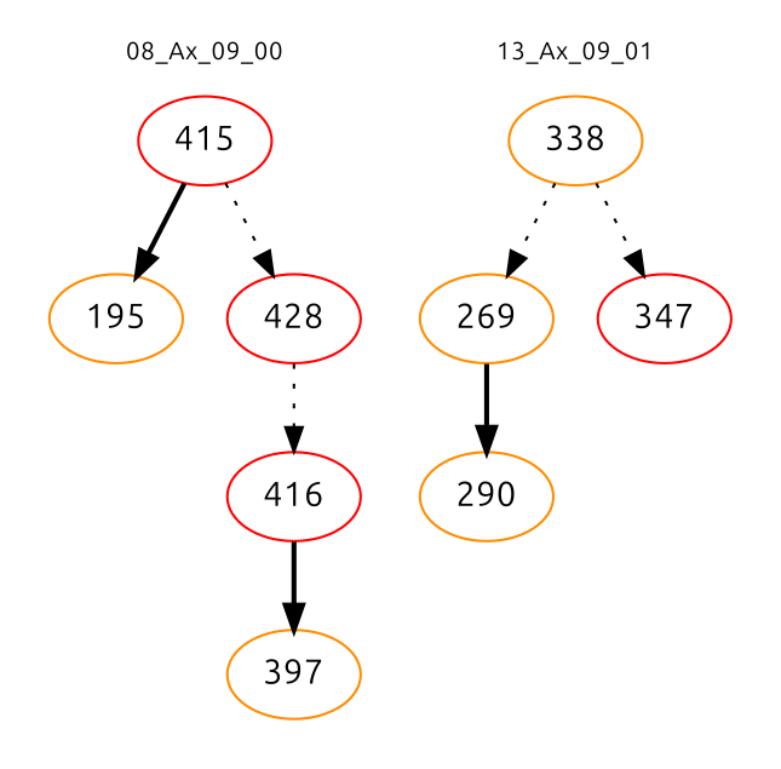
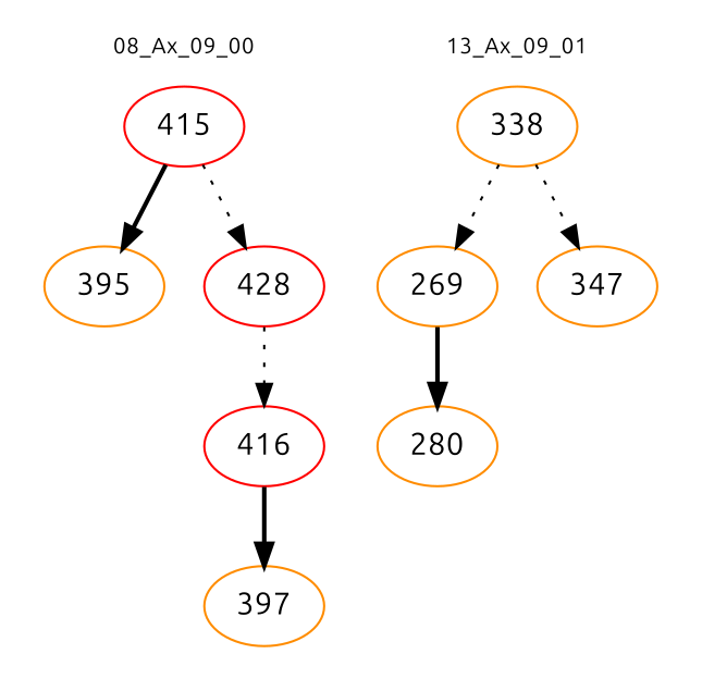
  digraph {
    fontname=Ubuntu
    node [color=darkorange fontname=Ubuntu]
    edge [color=black fontname=Ubuntu style=dotted]
    n1 [color=red label=415]
-   n2 [label=195]
+   n2 [label=395]
    n3 [color=red label=428]
    n4 [color=red label=416]
    n5 [label=397]
    n6 [label=338]
    n7 [label=269]
-   n8 [color=red label=347]
-   n9 [label=290]
+   n8 [label=347]
+   n9 [label=280]
    subgraph cluster_1 {
      color=white
      fontsize=10
      label="08_Ax_09_00"
      n1
      n2
      n3
      n4
      n5
    }
    subgraph cluster_2 {
      color=white
      fontsize=10
      label="13_Ax_09_01"
      n6
      n7
      n8
      n9
    }
    n1 -> n2 [style=bold]
    n1 -> n3
    n3 -> n4
    n4 -> n5 [style=bold]
    n6 -> n7
    n6 -> n8
    n7 -> n9 [style=bold]
  }
